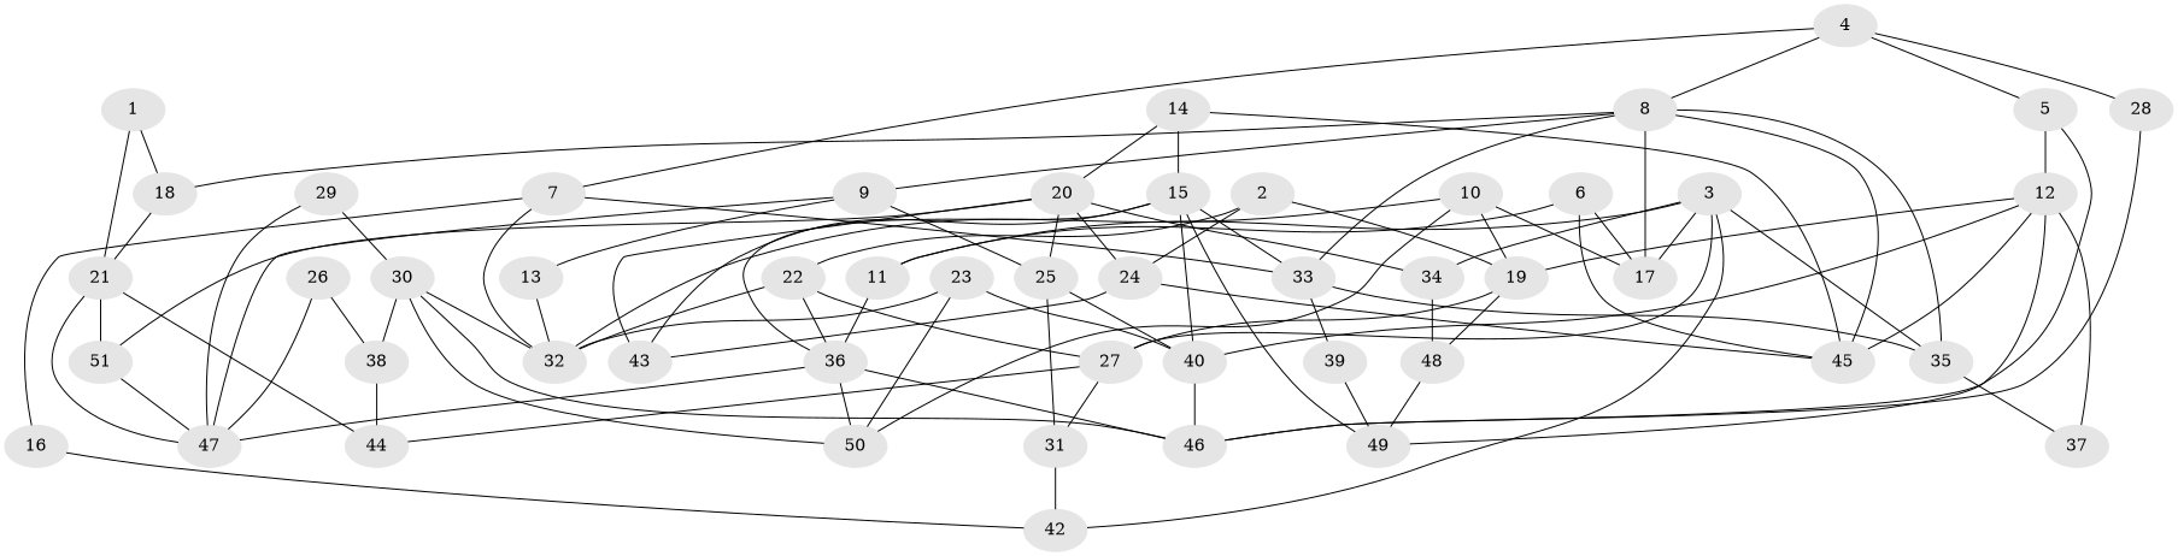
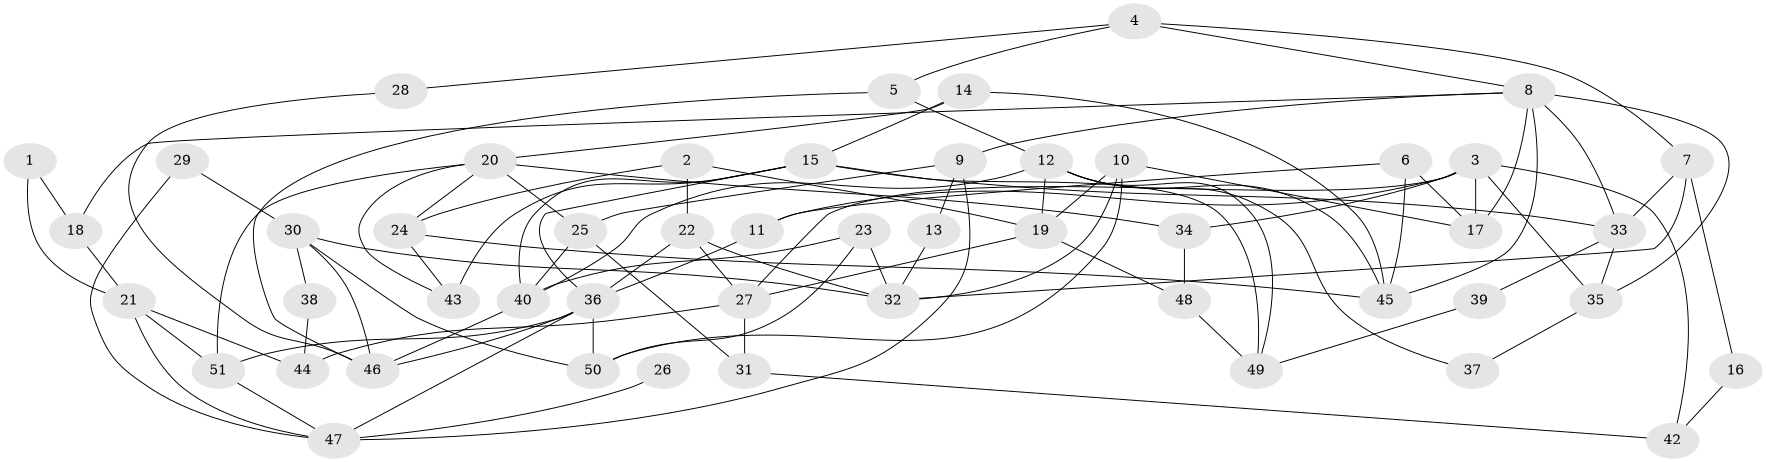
  graph {
    node [color=gray90 style=filled]
    1
    18
    21
    47
    n5 [label=51]
    44
    2
    19
    22
    24
    27
    48
    32
    36
    45
    43
    3
    11
    17
    34
    35
    42
    31
    37
    4
    5
    7
    8
    28
    12
    46
    16
    33
    9
    40
    49
    6
    39
    13
    25
    10
    50
    14
    15
    20
    23
    26
    38
    29
    30
    1 -- 18
    1 -- 21
    18 -- 21
    21 -- 47
    21 -- n5
    21 -- 44
    n5 -- 47
    2 -- 19
    2 -- 22
    2 -- 24
    19 -- 27
    19 -- 48
    22 -- 27
    22 -- 32
    22 -- 36
    24 -- 45
    24 -- 43
    27 -- 44
    27 -- 31
    48 -- 49
    36 -- 47
+   36 -- n5
    36 -- 46
    36 -- 50
    3 -- 27
    3 -- 11
    3 -- 17
    3 -- 34
    3 -- 35
    3 -- 42
    11 -- 36
    34 -- 48
    35 -- 37
    31 -- 42
    4 -- 5
    4 -- 7
    4 -- 8
    4 -- 28
    5 -- 12
    5 -- 46
    7 -- 32
    7 -- 16
    7 -- 33
    8 -- 18
    8 -- 45
    8 -- 17
    8 -- 35
    8 -- 33
    8 -- 9
    28 -- 46
    12 -- 19
    12 -- 45
    12 -- 37
    12 -- 40
    12 -- 49
    16 -- 42
    33 -- 35
    33 -- 39
    9 -- 47
    9 -- 13
    9 -- 25
    40 -- 46
    6 -- 45
    6 -- 11
    6 -- 17
    39 -- 49
    13 -- 32
    25 -- 31
    25 -- 40
    10 -- 19
    10 -- 32
    10 -- 17
    10 -- 50
    14 -- 45
    14 -- 15
    14 -- 20
    15 -- 36
    15 -- 43
    15 -- 33
    15 -- 40
    15 -- 49
    20 -- n5
    20 -- 24
    20 -- 43
    20 -- 34
    20 -- 25
    23 -- 32
    23 -- 40
    23 -- 50
    26 -- 47
-   26 -- 38
    38 -- 44
    29 -- 47
    29 -- 30
    30 -- 32
    30 -- 46
    30 -- 50
    30 -- 38
  }
